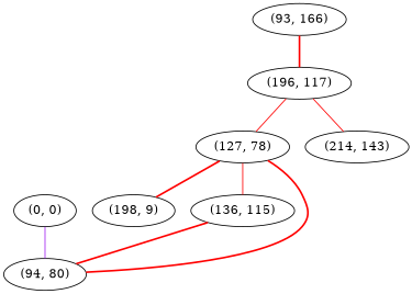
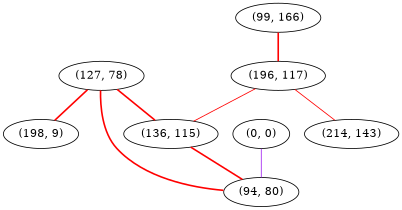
  graph {
    edge [color=red style=bold weight=1]
    n1 [label="(127, 78)"]
    "(198, 9)"
    n3 [label="(136, 115)"]
    n4 [label="(94, 80)"]
    "(0, 0)"
    n6 [label="(196, 117)"]
-   "(99, 166)" [label="(93, 166)"]
+   "(99, 166)"
    "(214, 143)"
    n1 -- "(198, 9)"
-   n1 -- n3 [style=solid]
+   n1 -- n3
    n1 -- n4
    n3 -- n4
    "(0, 0)" -- n4 [color=purple style=solid weight=4]
-   n6 -- n1 [style=solid]
+   n6 -- n3 [style=solid]
    n6 -- "(214, 143)" [style=solid]
    "(99, 166)" -- n6
  }
